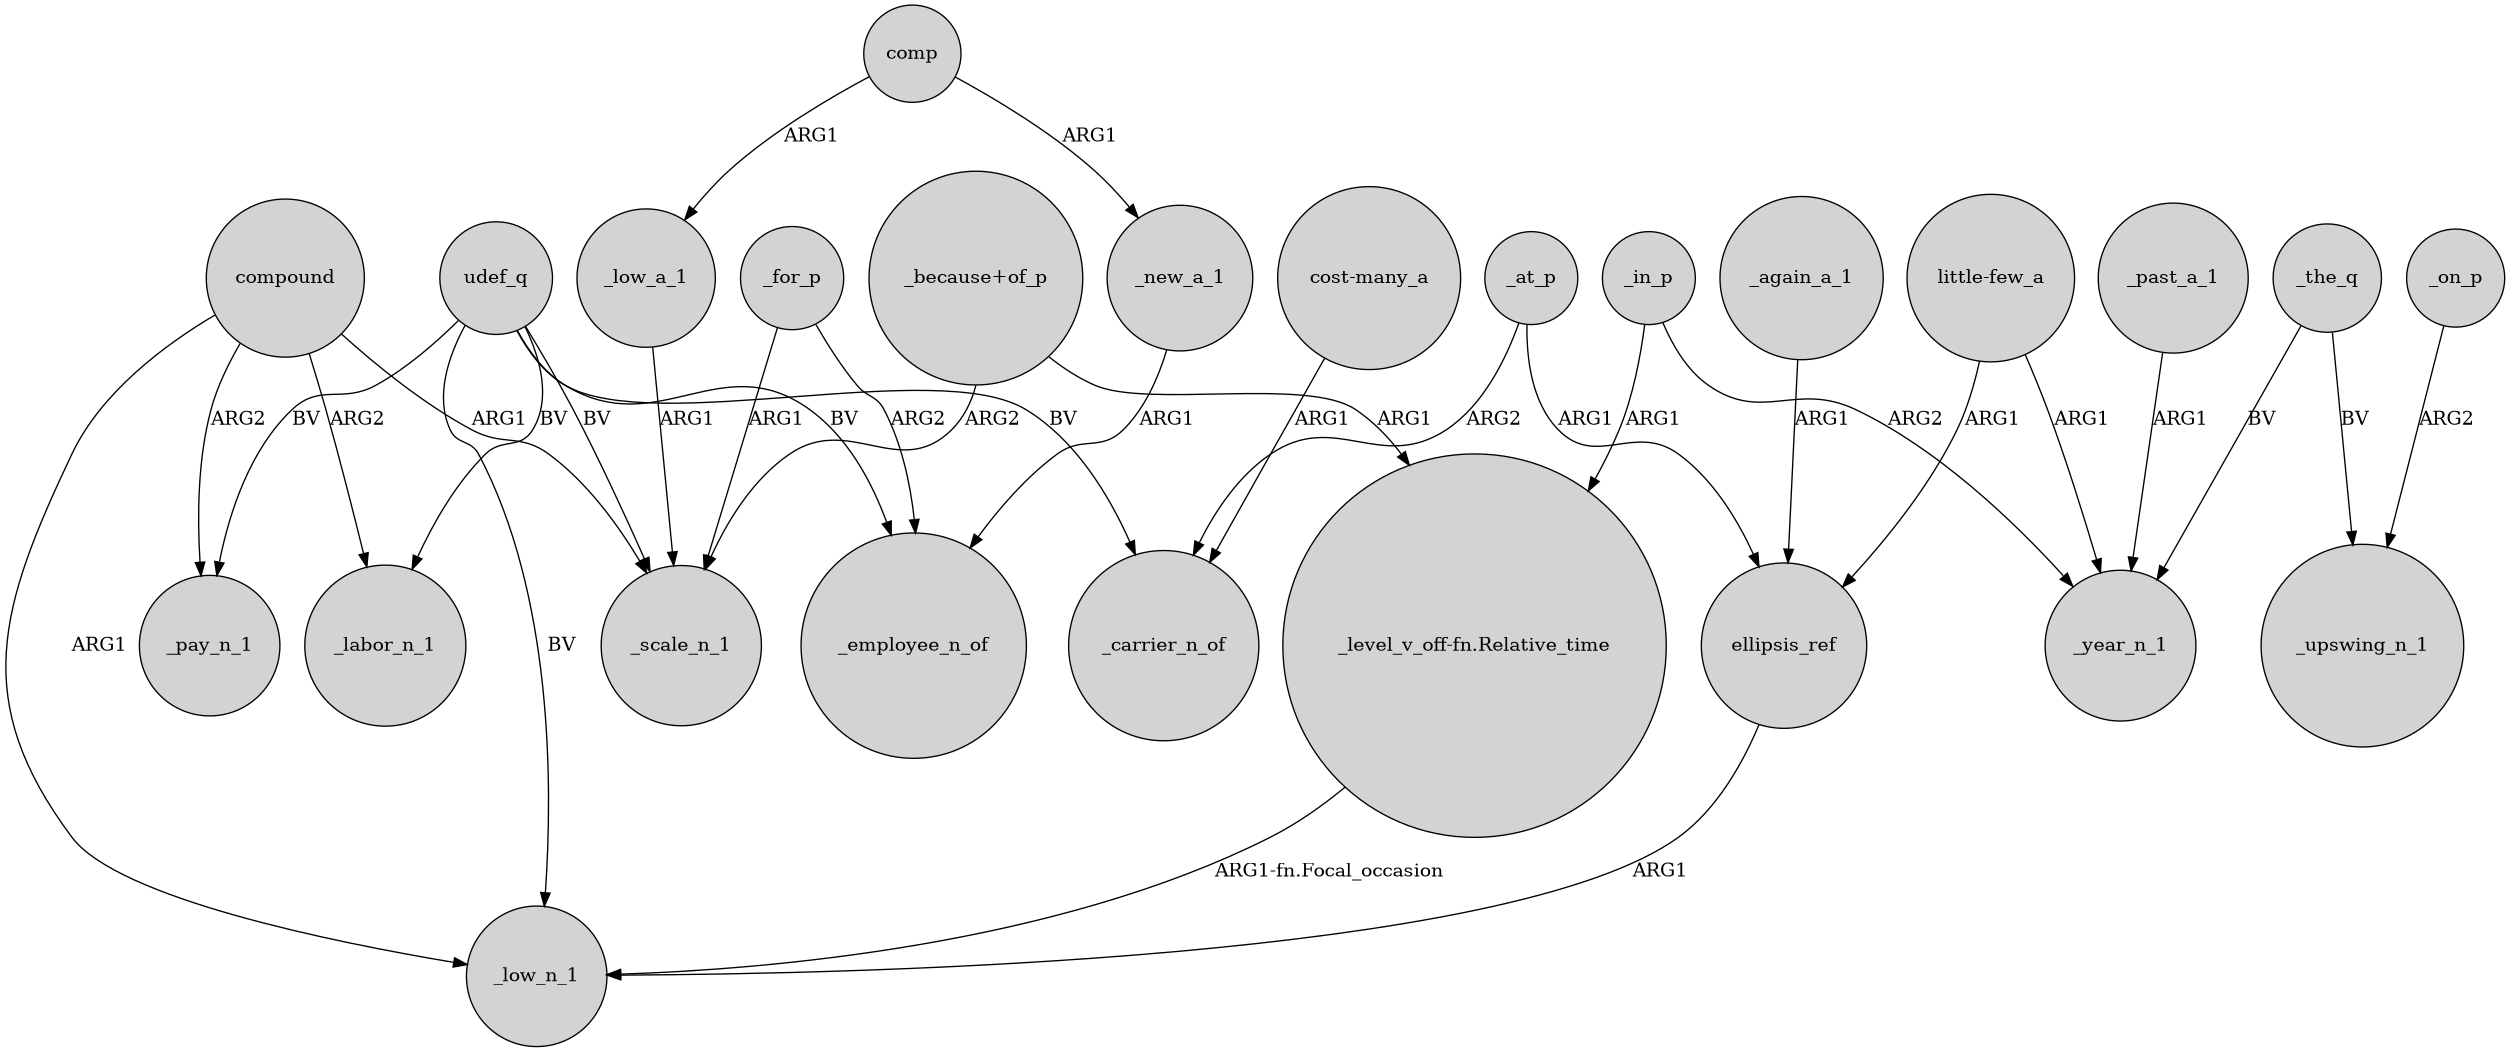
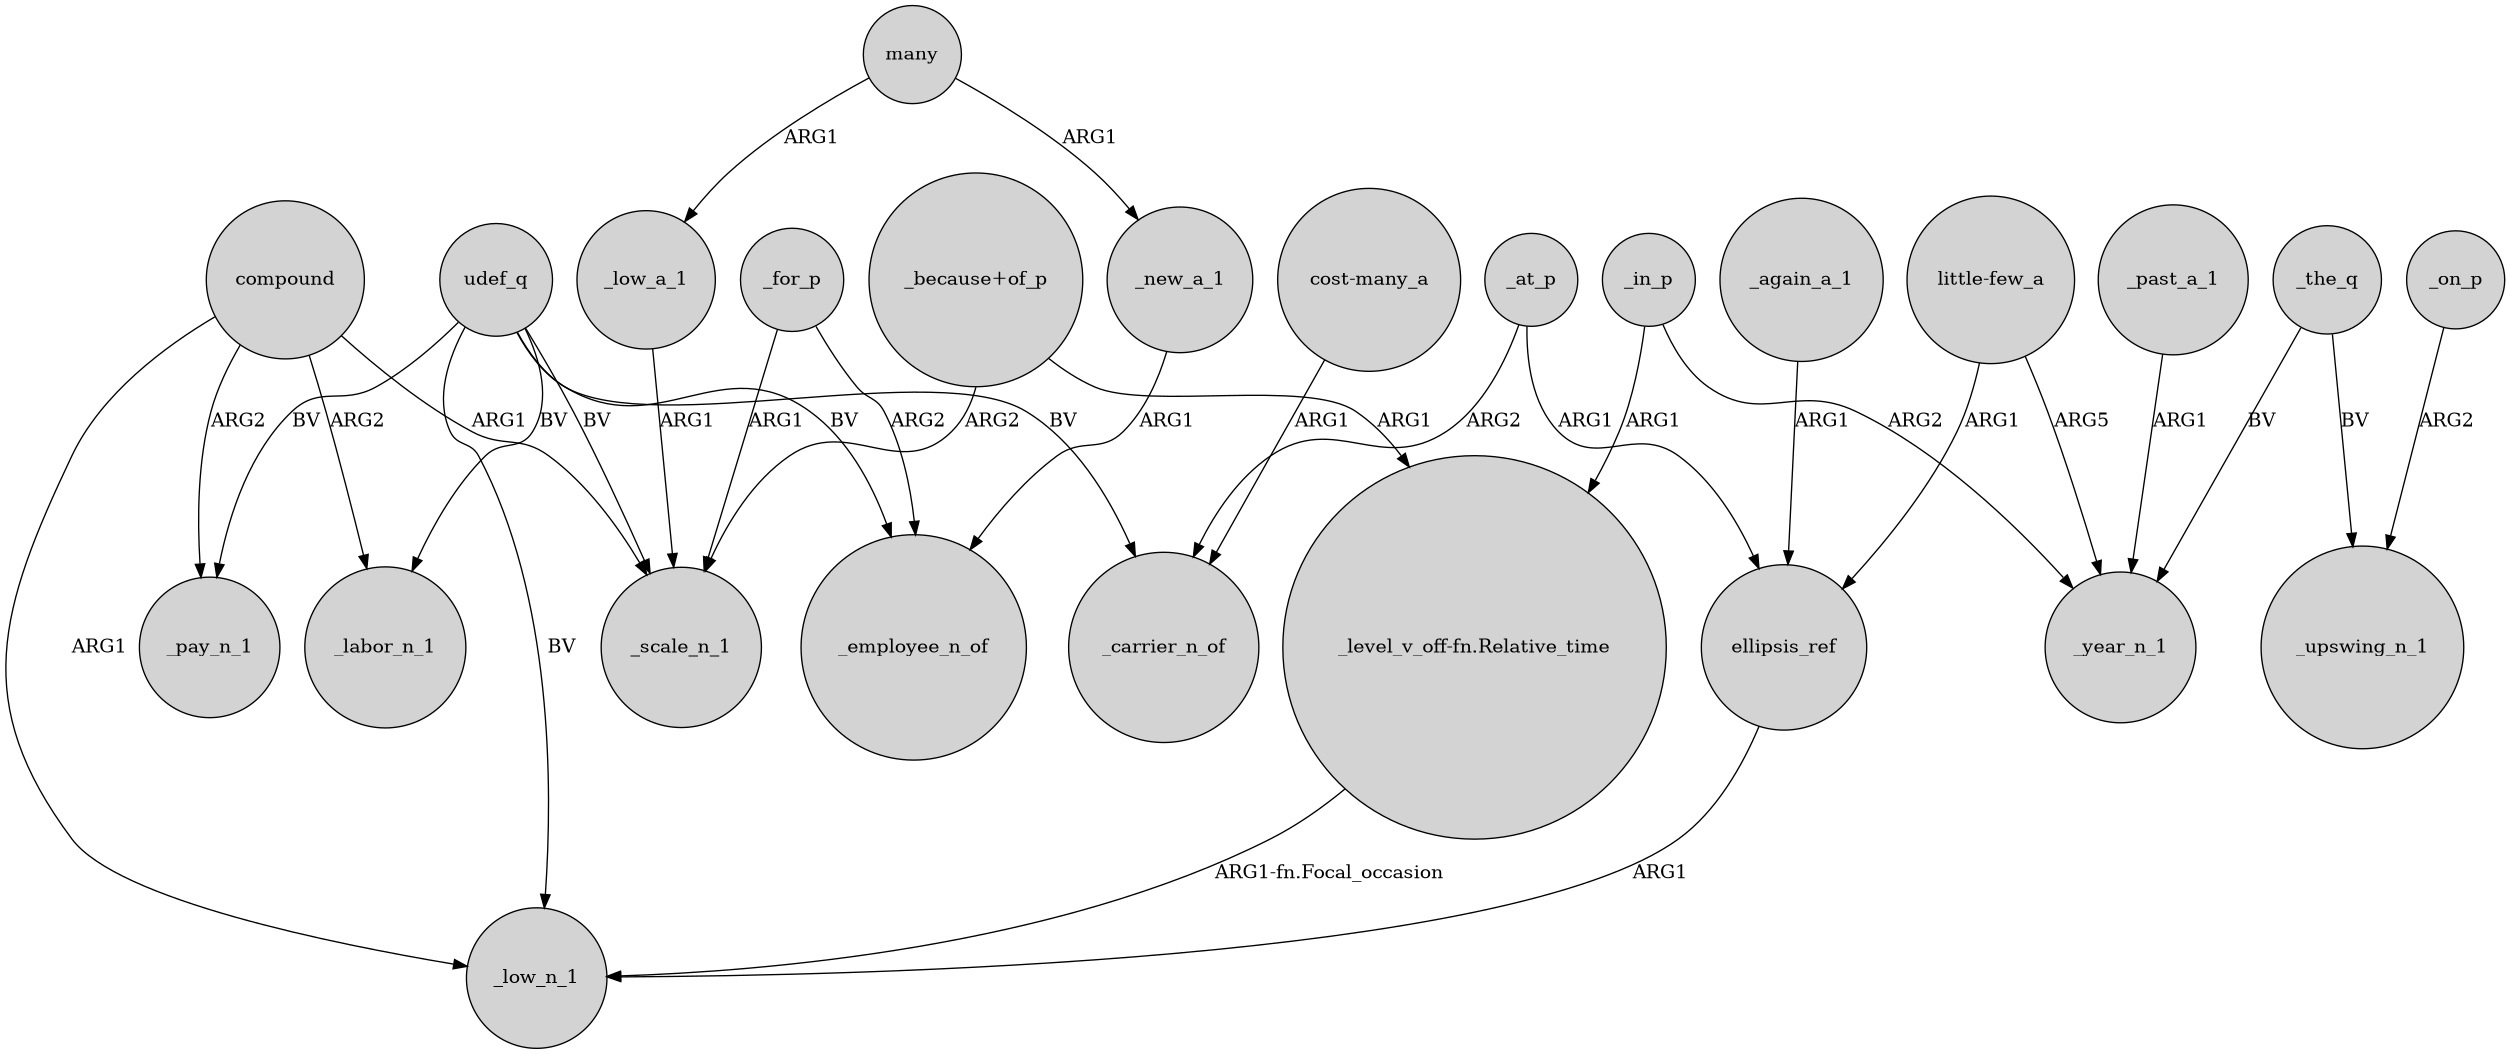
  digraph {
    node [shape=circle style=filled]
    udef_q
    _pay_n_1
    _employee_n_of
    _scale_n_1
    _carrier_n_of
    _labor_n_1
    n7 [label=_low_n_1]
    _new_a_1
-   comp
+   comp [label=many]
    _low_a_1
    _the_q
    _upswing_n_1
    _year_n_1
    _in_p
    "_level_v_off-fn.Relative_time"
    compound
    _at_p
    ellipsis_ref
    _for_p
    "little-few_a"
    "_because+of_p"
    _on_p
    _past_a_1
    n24 [label="cost-many_a"]
    _again_a_1
    udef_q -> _pay_n_1 [label=BV]
    udef_q -> _employee_n_of [label=BV]
    udef_q -> _scale_n_1 [label=BV]
    udef_q -> _carrier_n_of [label=BV]
    udef_q -> _labor_n_1 [label=BV]
    udef_q -> n7 [label=BV]
    _new_a_1 -> _employee_n_of [label=ARG1]
    comp -> _new_a_1 [label=ARG1]
    comp -> _low_a_1 [label=ARG1]
    _low_a_1 -> _scale_n_1 [label=ARG1]
    _the_q -> _upswing_n_1 [label=BV]
    _the_q -> _year_n_1 [label=BV]
    _in_p -> _year_n_1 [label=ARG2]
    _in_p -> "_level_v_off-fn.Relative_time" [label=ARG1]
    "_level_v_off-fn.Relative_time" -> n7 [label="ARG1-fn.Focal_occasion"]
    compound -> _pay_n_1 [label=ARG2]
    compound -> _scale_n_1 [label=ARG1]
    compound -> _labor_n_1 [label=ARG2]
    compound -> n7 [label=ARG1]
    _at_p -> _carrier_n_of [label=ARG2]
    _at_p -> ellipsis_ref [label=ARG1]
    ellipsis_ref -> n7 [label=ARG1]
    _for_p -> _employee_n_of [label=ARG2]
    _for_p -> _scale_n_1 [label=ARG1]
-   "little-few_a" -> _year_n_1 [label=ARG1]
+   "little-few_a" -> _year_n_1 [label=ARG5]
    "little-few_a" -> ellipsis_ref [label=ARG1]
    "_because+of_p" -> _scale_n_1 [label=ARG2]
    "_because+of_p" -> "_level_v_off-fn.Relative_time" [label=ARG1]
    _on_p -> _upswing_n_1 [label=ARG2]
    _past_a_1 -> _year_n_1 [label=ARG1]
    n24 -> _carrier_n_of [label=ARG1]
    _again_a_1 -> ellipsis_ref [label=ARG1]
  }
